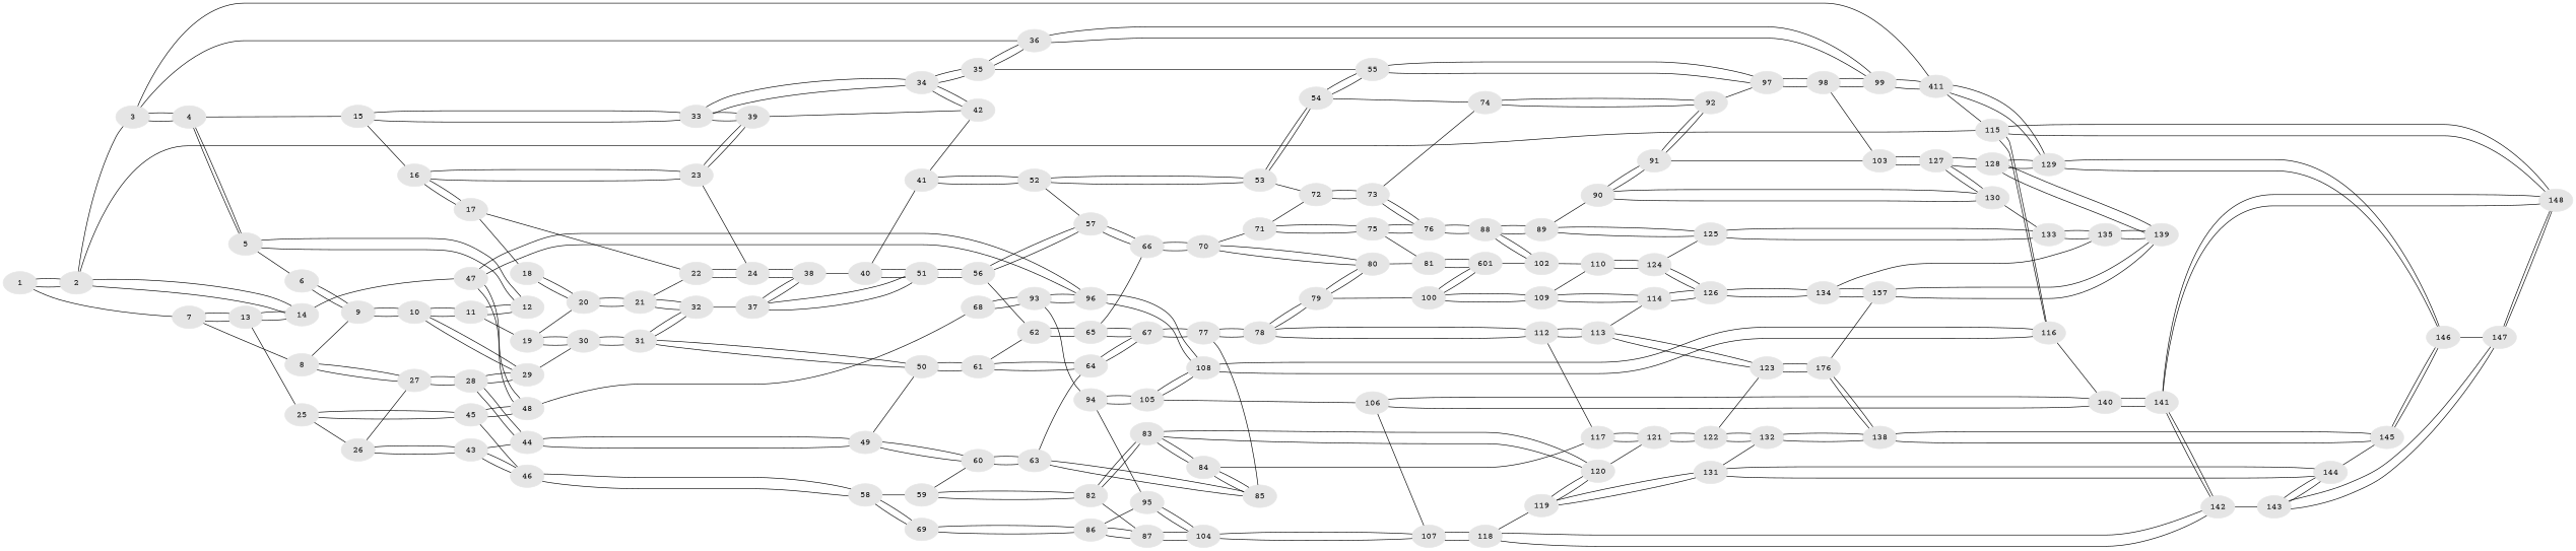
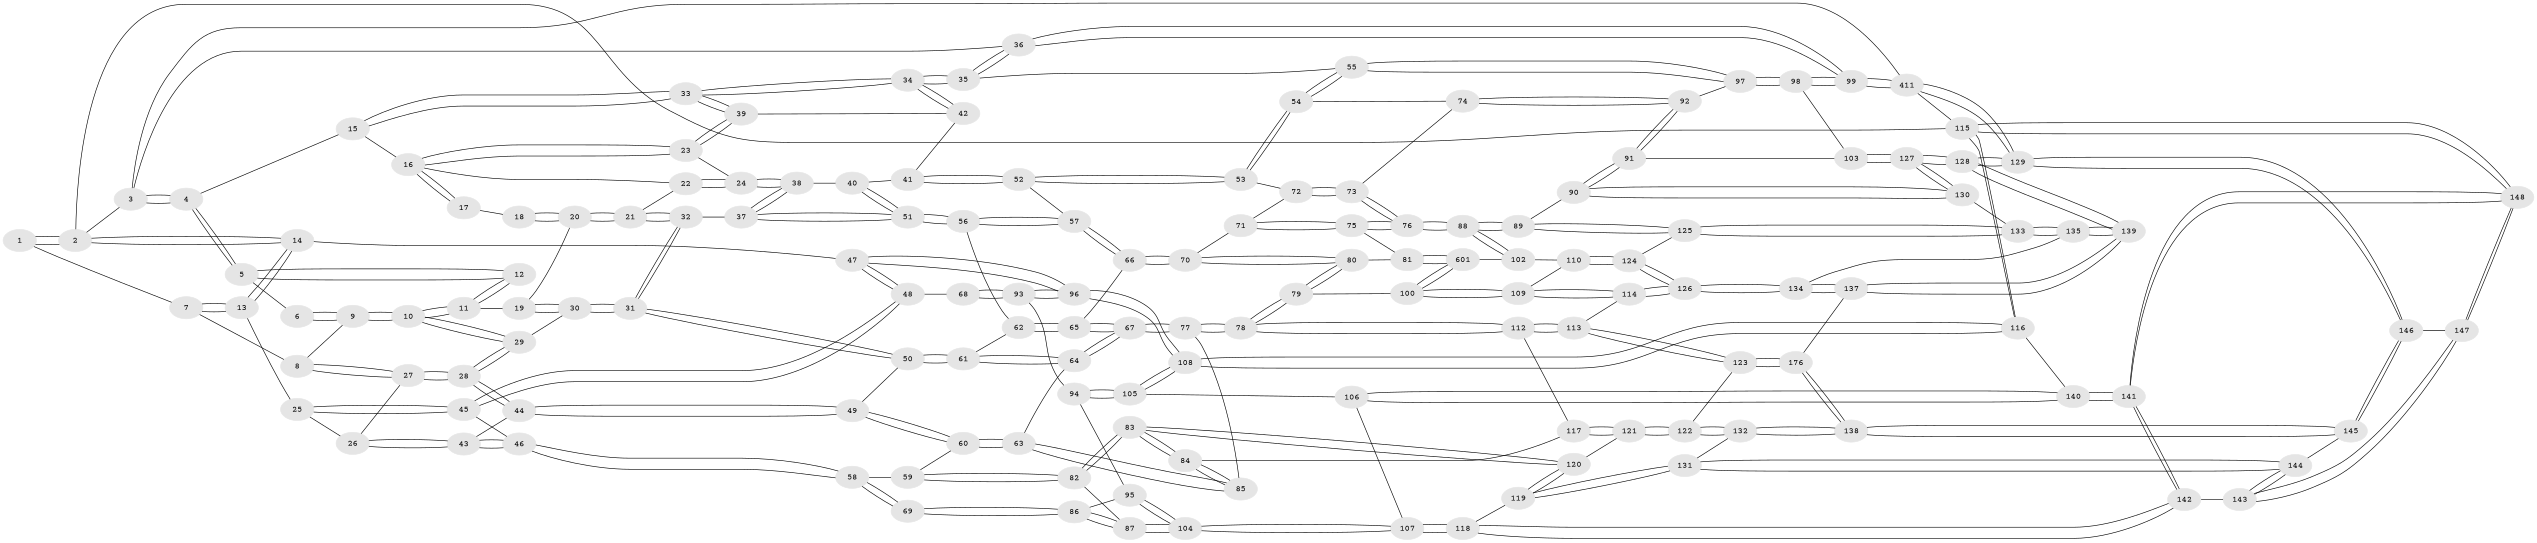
  graph {
    fontname="Courier Prime"
    rankdir=LR
    node [color=gray90 fontname="Courier Prime" style=filled]
    edge [fontname="Courier Prime"]
    1
    2
    7
    3
    14
    115
    8
    13
    4
    36
    n11 [label=411]
    47
    116
    148
    5
    15
    99
    129
    6
    12
    16
    33
    9
    10
    27
    25
    28
    11
    29
    19
    30
    20
    26
    45
    48
    96
    17
    23
    39
    34
    18
    22
    24
    21
    31
    32
    37
    38
    42
    40
    43
    46
    44
    49
    50
    61
    51
    35
    55
    97
    56
    41
    52
    53
    57
    58
    60
    68
    59
    69
    108
    93
    63
    62
    64
    54
    72
    66
    74
    73
    92
    98
    65
    70
    82
    86
    83
    87
    85
    67
    77
    71
    80
    78
    94
    95
    75
    81
    76
    88
    n101 [label=601]
    89
    102
    79
    112
    100
    117
    113
    109
    84
    120
    104
    121
    107
    90
    125
    110
    91
    130
    133
    103
    127
    105
    106
    114
    124
    128
    118
    140
    141
    119
    142
    126
    146
    123
    n136 [label=176]
    134
    122
    131
    143
    132
    144
    138
-   137 [label=157]
+   137
    135
    139
    147
    145
    1 -- 2
    1 -- 2
    1 -- 7
    2 -- 3
    2 -- 14
    2 -- 14
    2 -- 115
    7 -- 8
    7 -- 13
    7 -- 13
    3 -- 4
    3 -- 4
    3 -- 36
    3 -- n11
    14 -- 47
    115 -- 116
    115 -- 116
    115 -- 148
    115 -- 148
    8 -- 9
    8 -- 27
    8 -- 27
    13 -- 14
    13 -- 14
    13 -- 25
    4 -- 5
    4 -- 5
    4 -- 15
    36 -- 99
    36 -- 99
    n11 -- 115
    n11 -- 129
    n11 -- 129
    47 -- 48
    47 -- 48
    47 -- 96
    47 -- 96
    116 -- 140
    5 -- 6
    5 -- 12
    5 -- 12
    15 -- 16
    15 -- 33
    15 -- 33
    99 -- n11
    99 -- n11
    129 -- 146
    129 -- 146
    6 -- 9
    6 -- 9
    16 -- 17
    16 -- 17
    16 -- 23
    16 -- 23
    33 -- 39
    33 -- 39
    33 -- 34
    33 -- 34
    9 -- 10
    9 -- 10
    10 -- 11
    10 -- 11
    10 -- 29
    10 -- 29
    27 -- 28
    27 -- 28
    25 -- 26
    25 -- 45
    25 -- 45
    28 -- 29
    28 -- 29
    28 -- 44
    28 -- 44
    11 -- 12
    11 -- 12
    11 -- 19
    29 -- 30
    19 -- 30
    19 -- 30
    19 -- 20
    30 -- 31
    30 -- 31
    20 -- 21
    20 -- 21
    26 -- 27
    26 -- 43
    26 -- 43
    45 -- 48
    45 -- 48
    45 -- 46
    48 -- 68
    96 -- 108
    96 -- 108
    17 -- 18
-   17 -- 22
+   16 -- 22
    23 -- 39
    23 -- 39
    23 -- 24
    39 -- 42
    34 -- 42
    34 -- 42
    34 -- 35
    34 -- 35
    18 -- 20
    18 -- 20
    22 -- 24
    22 -- 24
    24 -- 38
    24 -- 38
    21 -- 22
    21 -- 32
    21 -- 32
    31 -- 32
    31 -- 32
    31 -- 50
    31 -- 50
    32 -- 37
    37 -- 38
    37 -- 38
    37 -- 51
    37 -- 51
    38 -- 40
    40 -- 51
    40 -- 51
    40 -- 41
    43 -- 46
    43 -- 46
    43 -- 44
    46 -- 58
    46 -- 58
    44 -- 49
    44 -- 49
    49 -- 50
    49 -- 60
    49 -- 60
    50 -- 61
    50 -- 61
    61 -- 62
    61 -- 64
    61 -- 64
    51 -- 56
    51 -- 56
    35 -- 36
    35 -- 36
    35 -- 55
    55 -- 97
    55 -- 97
    97 -- 98
    97 -- 98
    56 -- 57
    56 -- 57
    56 -- 62
    41 -- 42
    41 -- 52
    41 -- 52
    52 -- 53
    52 -- 53
    52 -- 57
    53 -- 54
    53 -- 54
    53 -- 72
    57 -- 66
    57 -- 66
    58 -- 59
    58 -- 69
    58 -- 69
    60 -- 63
    60 -- 63
    68 -- 93
    68 -- 93
    59 -- 60
    59 -- 82
    59 -- 82
    69 -- 86
    69 -- 86
    108 -- 116
    108 -- 116
    93 -- 96
    93 -- 96
    93 -- 94
    63 -- 64
    63 -- 85
    63 -- 85
    62 -- 65
    62 -- 65
    64 -- 67
    64 -- 67
    54 -- 55
    54 -- 55
    54 -- 74
    72 -- 73
    72 -- 73
    66 -- 70
    66 -- 70
    74 -- 92
    74 -- 92
    73 -- 74
    73 -- 76
    73 -- 76
    92 -- 97
    98 -- 99
    98 -- 99
    98 -- 103
    65 -- 66
    65 -- 67
    65 -- 67
    70 -- 71
    70 -- 80
    70 -- 80
    82 -- 83
    82 -- 83
    82 -- 87
    86 -- 87
    86 -- 87
    86 -- 95
    83 -- 84
    83 -- 84
    83 -- 120
    83 -- 120
    87 -- 104
    87 -- 104
    67 -- 77
    67 -- 77
    77 -- 85
    77 -- 78
    77 -- 78
    71 -- 72
    71 -- 75
    71 -- 75
    80 -- 81
    78 -- 79
    78 -- 79
    78 -- 112
    78 -- 112
    94 -- 95
    94 -- 105
    94 -- 105
    95 -- 104
    95 -- 104
    75 -- 81
    75 -- 76
    75 -- 76
    81 -- n101
    81 -- n101
    76 -- 88
    76 -- 88
    88 -- 89
    88 -- 89
    88 -- 102
    88 -- 102
    n101 -- 102
    89 -- 90
    89 -- 125
    89 -- 125
    102 -- 110
    79 -- 80
    79 -- 80
    79 -- 100
    112 -- 117
    112 -- 113
    112 -- 113
    100 -- n101
    100 -- n101
    100 -- 109
    100 -- 109
    117 -- 121
    117 -- 121
    113 -- 114
    113 -- 123
    113 -- 123
    109 -- 110
    109 -- 114
    109 -- 114
    84 -- 85
    84 -- 85
    84 -- 117
    120 -- 121
    104 -- 107
    104 -- 107
    121 -- 122
    121 -- 122
    107 -- 118
    107 -- 118
    90 -- 91
    90 -- 91
    90 -- 130
    90 -- 130
    125 -- 133
    125 -- 133
    110 -- 124
    110 -- 124
    91 -- 92
    91 -- 92
    91 -- 103
    130 -- 133
    133 -- 135
    133 -- 135
    103 -- 127
    103 -- 127
    127 -- 130
    127 -- 130
    127 -- 128
    127 -- 128
    105 -- 108
    105 -- 108
    105 -- 106
    106 -- 107
    106 -- 140
    106 -- 140
    114 -- 126
    114 -- 126
    124 -- 125
    124 -- 126
    124 -- 126
    128 -- 129
    128 -- 129
    128 -- 139
    128 -- 139
    118 -- 119
    118 -- 142
    118 -- 142
    140 -- 141
    140 -- 141
    141 -- 148
    141 -- 148
    141 -- 142
    141 -- 142
    119 -- 120
    119 -- 120
    119 -- 131
    119 -- 131
    142 -- 143
    126 -- 134
    126 -- 134
    146 -- 147
    123 -- n136
    123 -- n136
    n136 -- 138
    n136 -- 138
    n136 -- 137
    134 -- 137
    134 -- 137
    134 -- 135
    122 -- 123
    122 -- 132
    122 -- 132
    131 -- 132
    131 -- 144
    131 -- 144
    143 -- 144
    143 -- 144
    143 -- 147
    143 -- 147
    132 -- 138
    132 -- 138
    144 -- 145
    138 -- 145
    138 -- 145
    137 -- 139
    137 -- 139
    135 -- 139
    135 -- 139
    147 -- 148
    147 -- 148
    145 -- 146
    145 -- 146
  }
